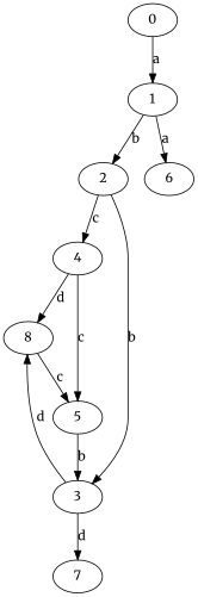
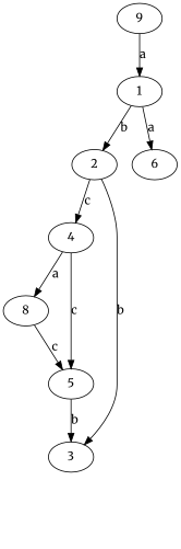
  strict digraph {
    fontname=Merriweather
    node [fontname=Merriweather]
    edge [fontname=Merriweather]
-   0
+   0 [label=9]
    1
    2
    6
    4
    3
    8
    5
-   7
    0 -> 1 [label=a]
    1 -> 2 [label=b]
    1 -> 6 [label=a]
    2 -> 4 [label=c]
    2 -> 3 [label=b]
-   4 -> 8 [label=d]
+   4 -> 8 [label=a]
    4 -> 5 [label=c]
-   3 -> 8 [label=d]
-   3 -> 7 [label=d]
    8 -> 5 [label=c]
    5 -> 3 [label=b]
  }
